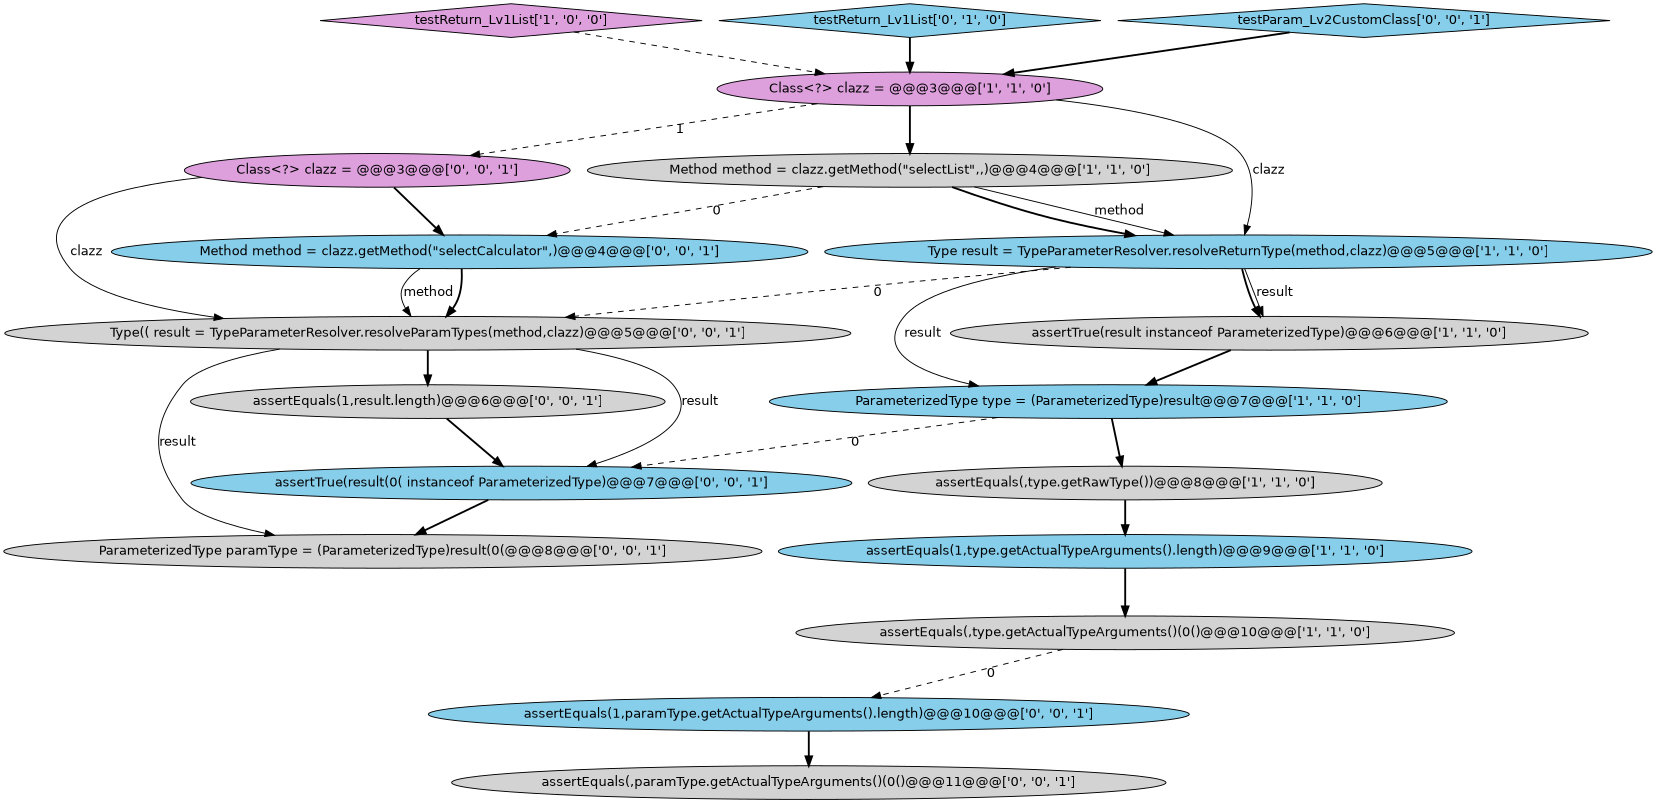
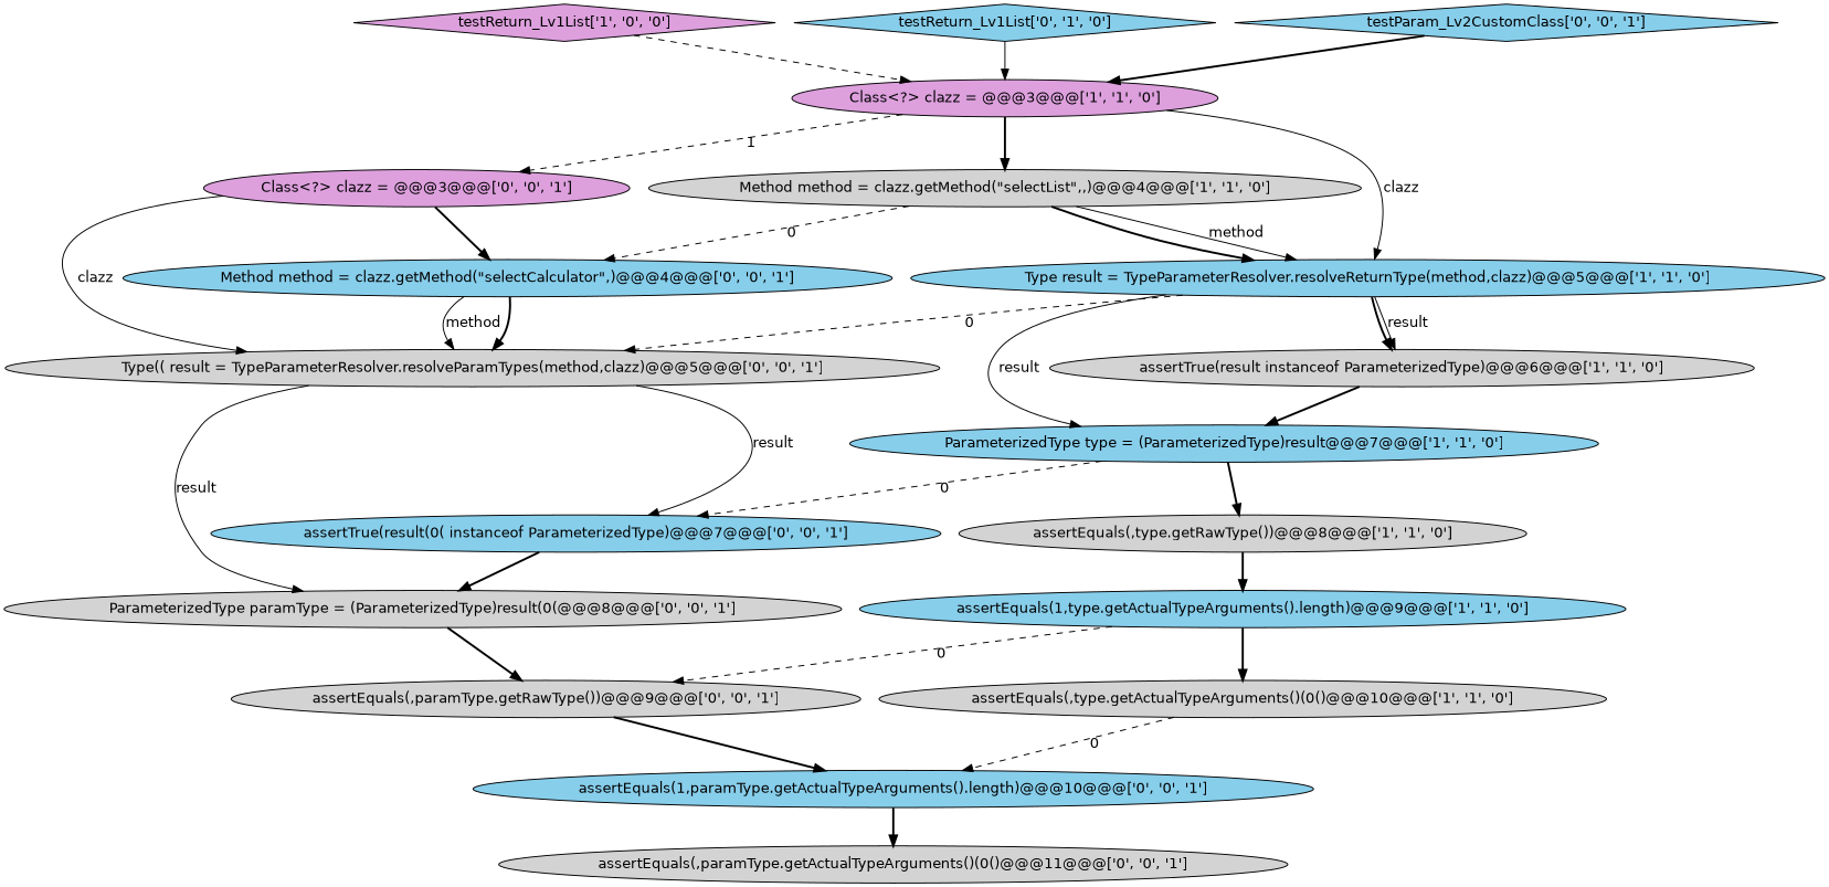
  digraph {
    fontname="DejaVu Sans"
    node [fillcolor=lightgrey fontname="DejaVu Sans" shape=ellipse style=filled]
    edge [fontname="DejaVu Sans" style=bold]
    n1 [fillcolor=skyblue label="Type result = TypeParameterResolver.resolveReturnType(method,clazz)@@@5@@@['1', '1', '0']"]
    n2 [label="Type(( result = TypeParameterResolver.resolveParamTypes(method,clazz)@@@5@@@['0', '0', '1']"]
    n3 [label="assertTrue(result instanceof ParameterizedType)@@@6@@@['1', '1', '0']"]
    n4 [fillcolor=skyblue label="ParameterizedType type = (ParameterizedType)result@@@7@@@['1', '1', '0']"]
    n5 [label="ParameterizedType paramType = (ParameterizedType)result(0(@@@8@@@['0', '0', '1']"]
    n6 [fillcolor=skyblue label="assertTrue(result(0( instanceof ParameterizedType)@@@7@@@['0', '0', '1']"]
-   n7 [label="assertEquals(1,result.length)@@@6@@@['0', '0', '1']"]
    n8 [label="assertEquals(,type.getRawType())@@@8@@@['1', '1', '0']"]
    n9 [label="Method method = clazz.getMethod(\"selectList\",,)@@@4@@@['1', '1', '0']"]
    n10 [fillcolor=skyblue label="Method method = clazz.getMethod(\"selectCalculator\",)@@@4@@@['0', '0', '1']"]
+   n11 [label="assertEquals(,paramType.getRawType())@@@9@@@['0', '0', '1']"]
    n12 [fillcolor=skyblue label="assertEquals(1,paramType.getActualTypeArguments().length)@@@10@@@['0', '0', '1']"]
    n13 [fillcolor=plum label="testReturn_Lv1List['1', '0', '0']" shape=diamond]
    n14 [fillcolor=plum label="Class<?> clazz = @@@3@@@['1', '1', '0']"]
    n15 [fillcolor=plum label="Class<?> clazz = @@@3@@@['0', '0', '1']"]
    n16 [fillcolor=skyblue label="assertEquals(1,type.getActualTypeArguments().length)@@@9@@@['1', '1', '0']"]
    n17 [label="assertEquals(,type.getActualTypeArguments()(0()@@@10@@@['1', '1', '0']"]
    n18 [fillcolor=skyblue label="testReturn_Lv1List['0', '1', '0']" shape=diamond]
    n19 [label="assertEquals(,paramType.getActualTypeArguments()(0()@@@11@@@['0', '0', '1']"]
    n20 [fillcolor=skyblue label="testParam_Lv2CustomClass['0', '0', '1']" shape=diamond]
    n1 -> n2 [label=0 style=dashed]
    n1 -> n3 [label=result style=solid]
    n1 -> n3
    n1 -> n4 [label=result style=solid]
    n2 -> n5 [label=result style=solid]
    n2 -> n6 [label=result style=solid]
-   n2 -> n7
    n3 -> n4
    n4 -> n6 [label=0 style=dashed]
    n4 -> n8
+   n5 -> n11
    n6 -> n5
-   n7 -> n6
    n8 -> n16
    n9 -> n1 [label=method style=solid]
    n9 -> n1
    n9 -> n10 [label=0 style=dashed]
    n10 -> n2
    n10 -> n2 [label=method style=solid]
+   n11 -> n12
    n12 -> n19
    n13 -> n14 [style=dashed]
    n14 -> n1 [label=clazz style=solid]
    n14 -> n9
    n14 -> n15 [label=1 style=dashed]
    n15 -> n2 [label=clazz style=solid]
    n15 -> n10
+   n16 -> n11 [label=0 style=dashed]
    n16 -> n17
    n17 -> n12 [label=0 style=dashed]
-   n18 -> n14
+   n18 -> n14 [style=solid]
    n20 -> n14
  }
